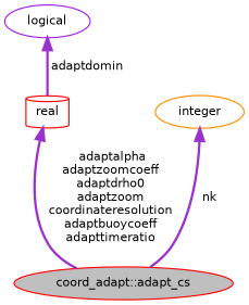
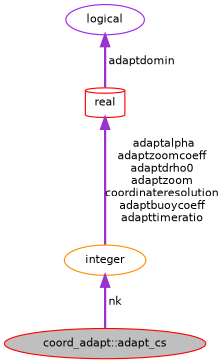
  digraph {
    node [color=red fillcolor=white fontname=Helvetica fontsize=10 shape=ellipse style=filled]
    edge [color=darkorchid3 dir=back fontname=Helvetica fontsize=10 labelfontname=Helvetica labelfontsize=10 style=bold]
    n1 [fillcolor=grey75 fontcolor=black height=0.2 label="coord_adapt::adapt_cs" width=0.4]
    n2 [color=purple height=0.2 label=logical width=0.4]
    n3 [height=0.2 label=real shape=cylinder width=0.4]
    n4 [color=darkorange height=0.2 label=integer width=0.4]
    n2 -> n3 [label=" adaptdomin"]
-   n3 -> n1 [label=" adaptalpha\nadaptzoomcoeff\nadaptdrho0\nadaptzoom\ncoordinateresolution\nadaptbuoycoeff\nadapttimeratio"]
+   n3 -> n4 [label=" adaptalpha\nadaptzoomcoeff\nadaptdrho0\nadaptzoom\ncoordinateresolution\nadaptbuoycoeff\nadapttimeratio"]
    n4 -> n1 [label=" nk"]
  }
